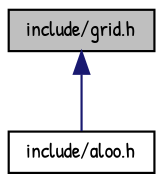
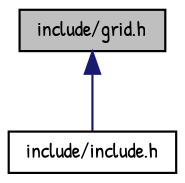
  digraph {
    fontname="Patrick Hand"
    node [color=black fontname="Patrick Hand" fontsize=10 shape=record style=filled]
    n1 [fillcolor=grey75 fontcolor=black height=0.2 label="include/grid.h" width=0.4]
-   n2 [fillcolor=white height=0.2 label="include/aloo.h" width=0.4]
+   n2 [fillcolor=white height=0.2 label="include/include.h" width=0.4]
    n1 -> n2 [color=midnightblue dir=back fontname="Patrick Hand" fontsize=10 labelfontname=Helvetica labelfontsize=10 style=solid]
  }
